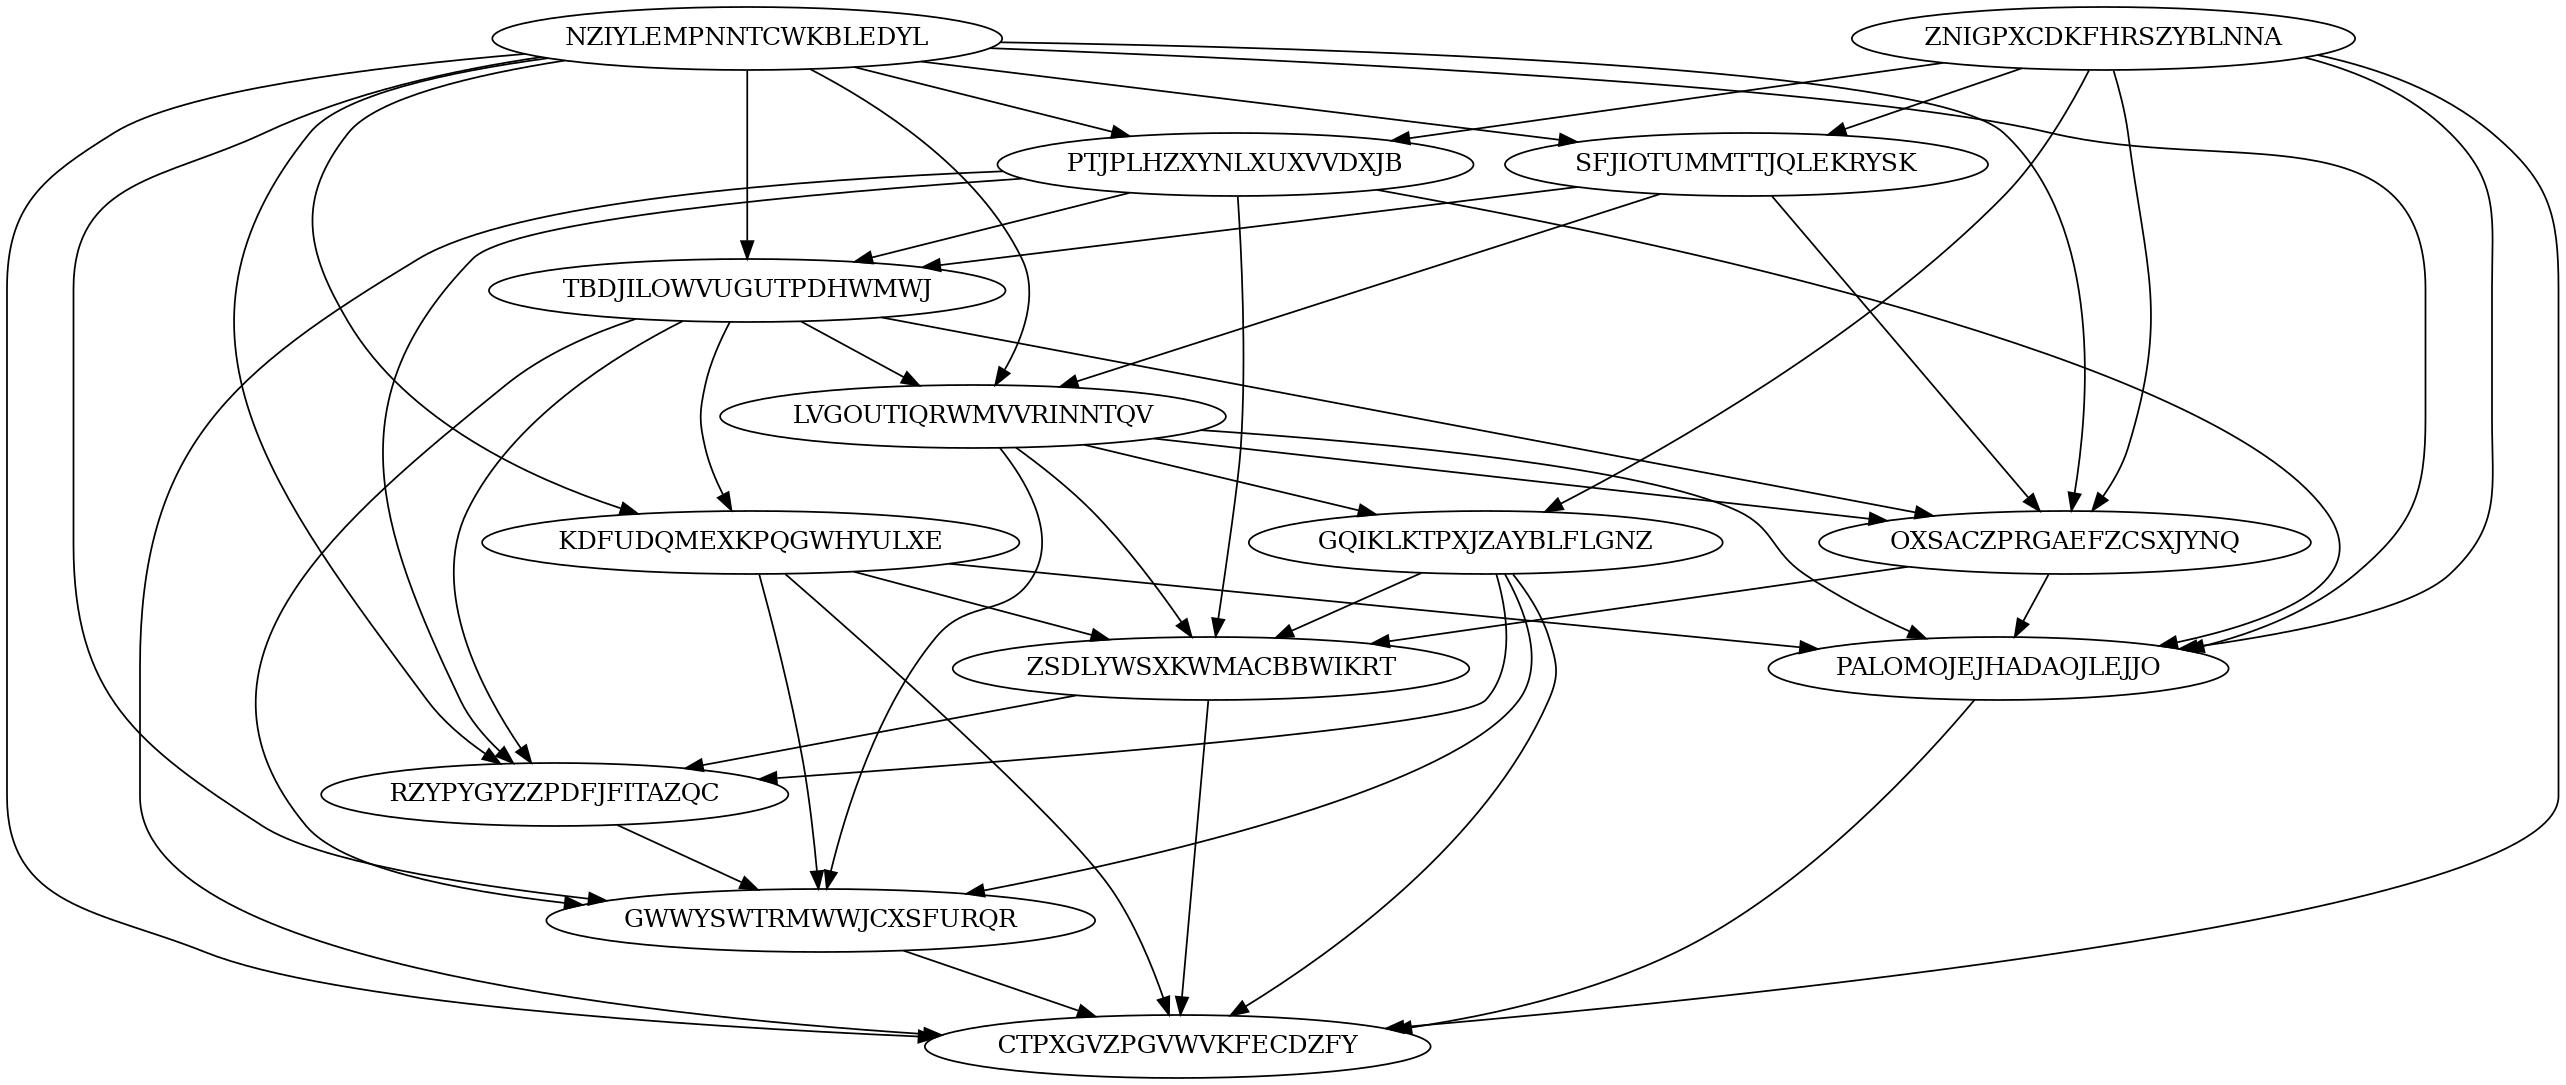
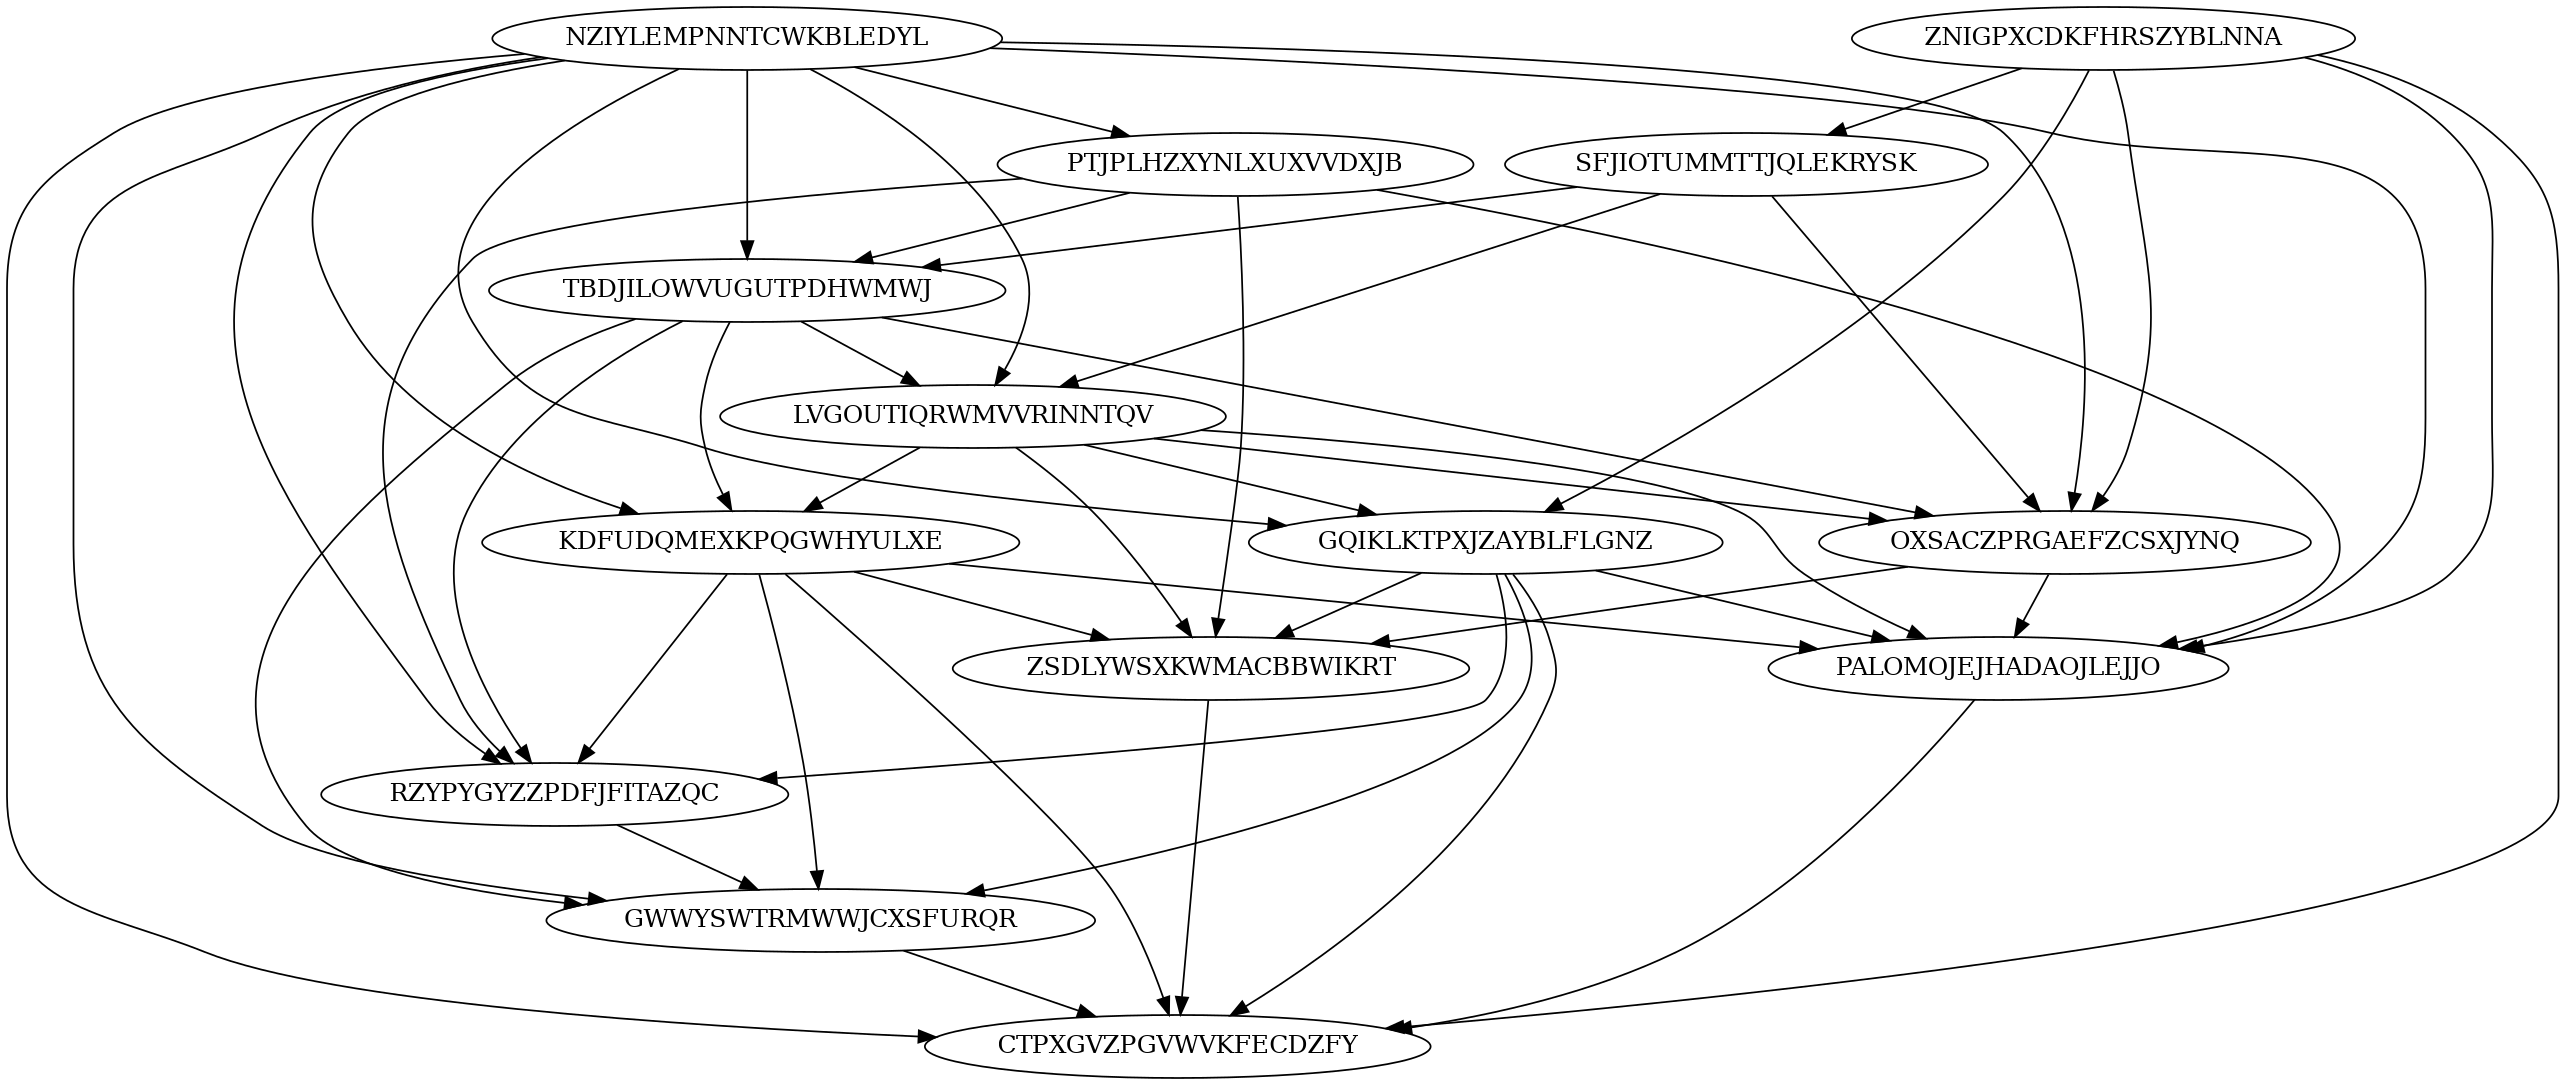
  digraph {
    node [Weight=13]
    edge [Weight=10]
    PTJPLHZXYNLXUXVVDXJB [Weight=18]
    NZIYLEMPNNTCWKBLEDYL
    TBDJILOWVUGUTPDHWMWJ [Weight=20]
    LVGOUTIQRWMVVRINNTQV [Weight=18]
    GQIKLKTPXJZAYBLFLGNZ [Weight=17]
    OXSACZPRGAEFZCSXJYNQ [Weight=19]
    KDFUDQMEXKPQGWHYULXE
    PALOMOJEJHADAOJLEJJO [Weight=11]
    RZYPYGYZZPDFJFITAZQC [Weight=19]
    GWWYSWTRMWWJCXSFURQR [Weight=12]
    CTPXGVZPGVWVKFECDZFY
    ZSDLYWSXKWMACBBWIKRT [Weight=10]
    ZNIGPXCDKFHRSZYBLNNA [Weight=11]
    SFJIOTUMMTTJQLEKRYSK [Weight=14]
    PTJPLHZXYNLXUXVVDXJB -> TBDJILOWVUGUTPDHWMWJ [Weight=17]
    PTJPLHZXYNLXUXVVDXJB -> PALOMOJEJHADAOJLEJJO [Weight=15]
    PTJPLHZXYNLXUXVVDXJB -> RZYPYGYZZPDFJFITAZQC [Weight=14]
-   PTJPLHZXYNLXUXVVDXJB -> CTPXGVZPGVWVKFECDZFY [Weight=17]
    PTJPLHZXYNLXUXVVDXJB -> ZSDLYWSXKWMACBBWIKRT [Weight=16]
    NZIYLEMPNNTCWKBLEDYL -> PTJPLHZXYNLXUXVVDXJB [Weight=16]
    NZIYLEMPNNTCWKBLEDYL -> TBDJILOWVUGUTPDHWMWJ [Weight=20]
    NZIYLEMPNNTCWKBLEDYL -> LVGOUTIQRWMVVRINNTQV
-   NZIYLEMPNNTCWKBLEDYL -> SFJIOTUMMTTJQLEKRYSK [Weight=16]
+   NZIYLEMPNNTCWKBLEDYL -> GQIKLKTPXJZAYBLFLGNZ [Weight=16]
    NZIYLEMPNNTCWKBLEDYL -> OXSACZPRGAEFZCSXJYNQ [Weight=11]
    NZIYLEMPNNTCWKBLEDYL -> KDFUDQMEXKPQGWHYULXE [Weight=11]
    NZIYLEMPNNTCWKBLEDYL -> PALOMOJEJHADAOJLEJJO [Weight=16]
    NZIYLEMPNNTCWKBLEDYL -> RZYPYGYZZPDFJFITAZQC [Weight=11]
    NZIYLEMPNNTCWKBLEDYL -> GWWYSWTRMWWJCXSFURQR [Weight=11]
    NZIYLEMPNNTCWKBLEDYL -> CTPXGVZPGVWVKFECDZFY [Weight=17]
    TBDJILOWVUGUTPDHWMWJ -> LVGOUTIQRWMVVRINNTQV
    TBDJILOWVUGUTPDHWMWJ -> OXSACZPRGAEFZCSXJYNQ
    TBDJILOWVUGUTPDHWMWJ -> KDFUDQMEXKPQGWHYULXE [Weight=13]
    TBDJILOWVUGUTPDHWMWJ -> RZYPYGYZZPDFJFITAZQC
    TBDJILOWVUGUTPDHWMWJ -> GWWYSWTRMWWJCXSFURQR [Weight=12]
    LVGOUTIQRWMVVRINNTQV -> GQIKLKTPXJZAYBLFLGNZ [Weight=20]
    LVGOUTIQRWMVVRINNTQV -> OXSACZPRGAEFZCSXJYNQ [Weight=13]
    LVGOUTIQRWMVVRINNTQV -> PALOMOJEJHADAOJLEJJO [Weight=18]
-   LVGOUTIQRWMVVRINNTQV -> GWWYSWTRMWWJCXSFURQR [Weight=13]
+   LVGOUTIQRWMVVRINNTQV -> KDFUDQMEXKPQGWHYULXE [Weight=13]
    LVGOUTIQRWMVVRINNTQV -> ZSDLYWSXKWMACBBWIKRT [Weight=19]
+   GQIKLKTPXJZAYBLFLGNZ -> PALOMOJEJHADAOJLEJJO
    GQIKLKTPXJZAYBLFLGNZ -> RZYPYGYZZPDFJFITAZQC
    GQIKLKTPXJZAYBLFLGNZ -> GWWYSWTRMWWJCXSFURQR [Weight=16]
    GQIKLKTPXJZAYBLFLGNZ -> CTPXGVZPGVWVKFECDZFY [Weight=19]
    GQIKLKTPXJZAYBLFLGNZ -> ZSDLYWSXKWMACBBWIKRT [Weight=18]
    OXSACZPRGAEFZCSXJYNQ -> PALOMOJEJHADAOJLEJJO [Weight=16]
    OXSACZPRGAEFZCSXJYNQ -> ZSDLYWSXKWMACBBWIKRT
    KDFUDQMEXKPQGWHYULXE -> PALOMOJEJHADAOJLEJJO [Weight=15]
    KDFUDQMEXKPQGWHYULXE -> GWWYSWTRMWWJCXSFURQR [Weight=15]
    KDFUDQMEXKPQGWHYULXE -> CTPXGVZPGVWVKFECDZFY [Weight=12]
    KDFUDQMEXKPQGWHYULXE -> ZSDLYWSXKWMACBBWIKRT
    PALOMOJEJHADAOJLEJJO -> CTPXGVZPGVWVKFECDZFY [Weight=16]
    RZYPYGYZZPDFJFITAZQC -> GWWYSWTRMWWJCXSFURQR [Weight=20]
    GWWYSWTRMWWJCXSFURQR -> CTPXGVZPGVWVKFECDZFY [Weight=14]
-   ZSDLYWSXKWMACBBWIKRT -> RZYPYGYZZPDFJFITAZQC [Weight=15]
+   KDFUDQMEXKPQGWHYULXE -> RZYPYGYZZPDFJFITAZQC [Weight=15]
    ZSDLYWSXKWMACBBWIKRT -> CTPXGVZPGVWVKFECDZFY
-   ZNIGPXCDKFHRSZYBLNNA -> PTJPLHZXYNLXUXVVDXJB [Weight=17]
    ZNIGPXCDKFHRSZYBLNNA -> GQIKLKTPXJZAYBLFLGNZ [Weight=18]
    ZNIGPXCDKFHRSZYBLNNA -> OXSACZPRGAEFZCSXJYNQ [Weight=12]
    ZNIGPXCDKFHRSZYBLNNA -> PALOMOJEJHADAOJLEJJO [Weight=18]
    ZNIGPXCDKFHRSZYBLNNA -> CTPXGVZPGVWVKFECDZFY [Weight=17]
    ZNIGPXCDKFHRSZYBLNNA -> SFJIOTUMMTTJQLEKRYSK [Weight=17]
    SFJIOTUMMTTJQLEKRYSK -> TBDJILOWVUGUTPDHWMWJ [Weight=14]
    SFJIOTUMMTTJQLEKRYSK -> LVGOUTIQRWMVVRINNTQV [Weight=20]
    SFJIOTUMMTTJQLEKRYSK -> OXSACZPRGAEFZCSXJYNQ [Weight=16]
  }
